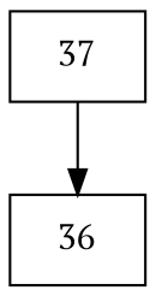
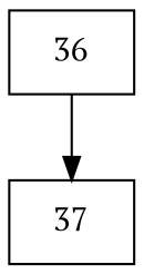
  digraph {
    fontname="PT Serif"
    node [shape=record fontname="PT Serif"]
    n1 [label="{36}"]
    n2 [label="{37}"]
-   n2 -> n1 [fontname="PT Serif"]
+   n1 -> n2 [fontname="PT Serif"]
  }
